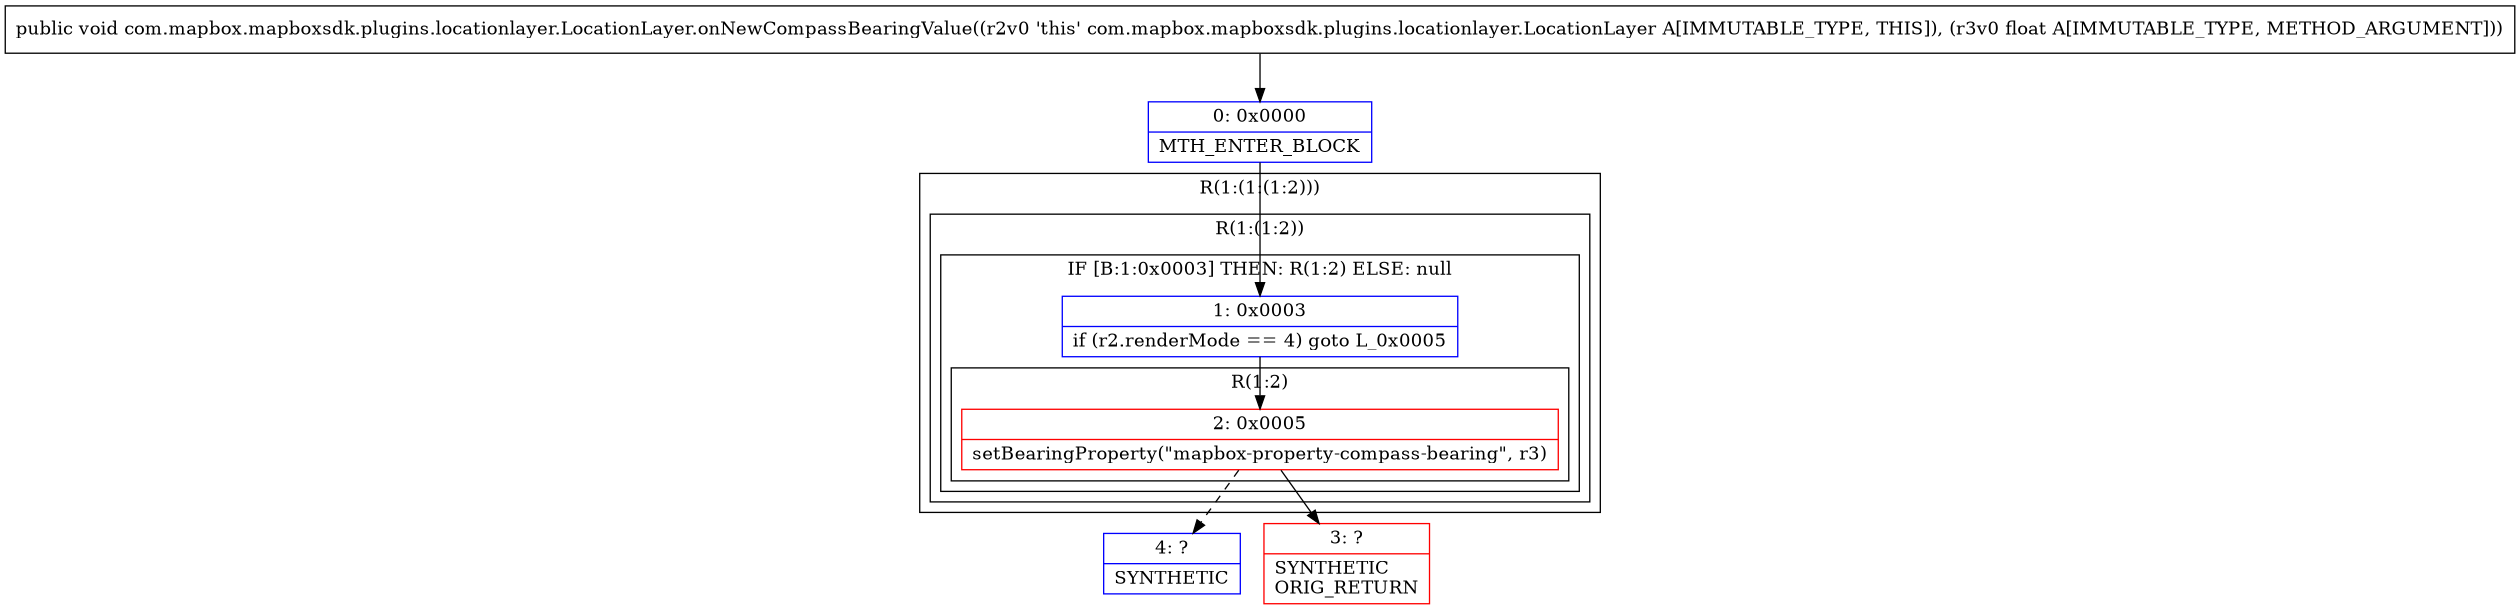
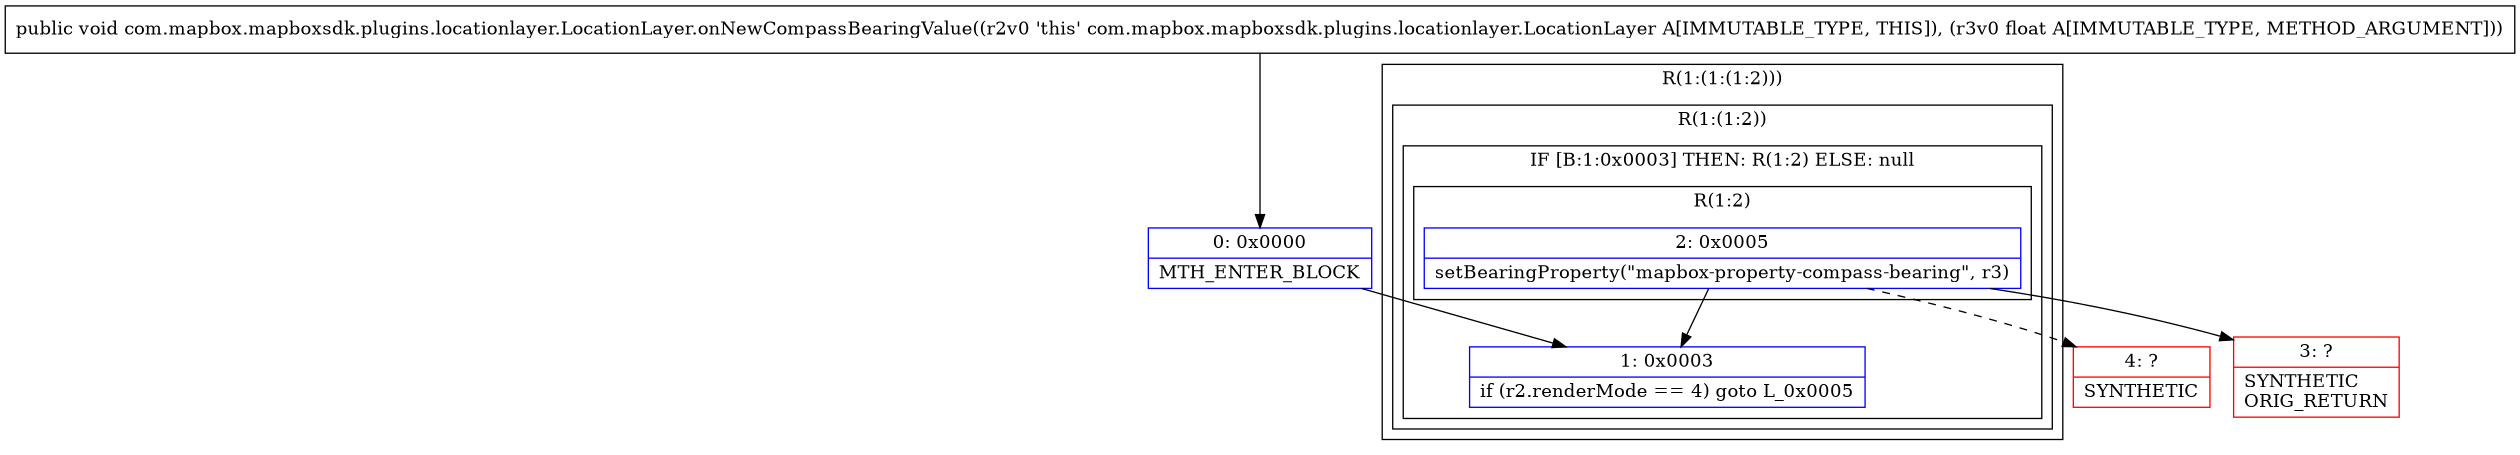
  digraph {
    node [color=blue shape=record]
-   n1 [color=red label="{2\:\ 0x0005|setBearingProperty(\"mapbox\-property\-compass\-bearing\", r3)\l}"]
+   n1 [label="{2\:\ 0x0005|setBearingProperty(\"mapbox\-property\-compass\-bearing\", r3)\l}"]
    n2 [label="{1\:\ 0x0003|if (r2.renderMode == 4) goto L_0x0005\l}"]
-   n3 [label="{4\:\ ?|SYNTHETIC\l}"]
+   n3 [color=red label="{4\:\ ?|SYNTHETIC\l}"]
    n4 [color=red label="{3\:\ ?|SYNTHETIC\lORIG_RETURN\l}"]
    n5 [label="{0\:\ 0x0000|MTH_ENTER_BLOCK\l}"]
    n6 [label="{public void com.mapbox.mapboxsdk.plugins.locationlayer.LocationLayer.onNewCompassBearingValue((r2v0 'this' com.mapbox.mapboxsdk.plugins.locationlayer.LocationLayer A[IMMUTABLE_TYPE, THIS]), (r3v0 float A[IMMUTABLE_TYPE, METHOD_ARGUMENT])) }" color=""]
    subgraph cluster_1 {
      label="R(1:(1:(1:2)))"
      subgraph cluster_2 {
        label="R(1:(1:2))"
        subgraph cluster_3 {
          label="IF [B:1:0x0003] THEN: R(1:2) ELSE: null"
          n2
          subgraph cluster_4 {
            label="R(1:2)"
            n1
          }
        }
      }
    }
    n1 -> n3 [style=dashed]
    n1 -> n4
-   n2 -> n1
+   n1 -> n2
    n5 -> n2
    n6 -> n5
  }
